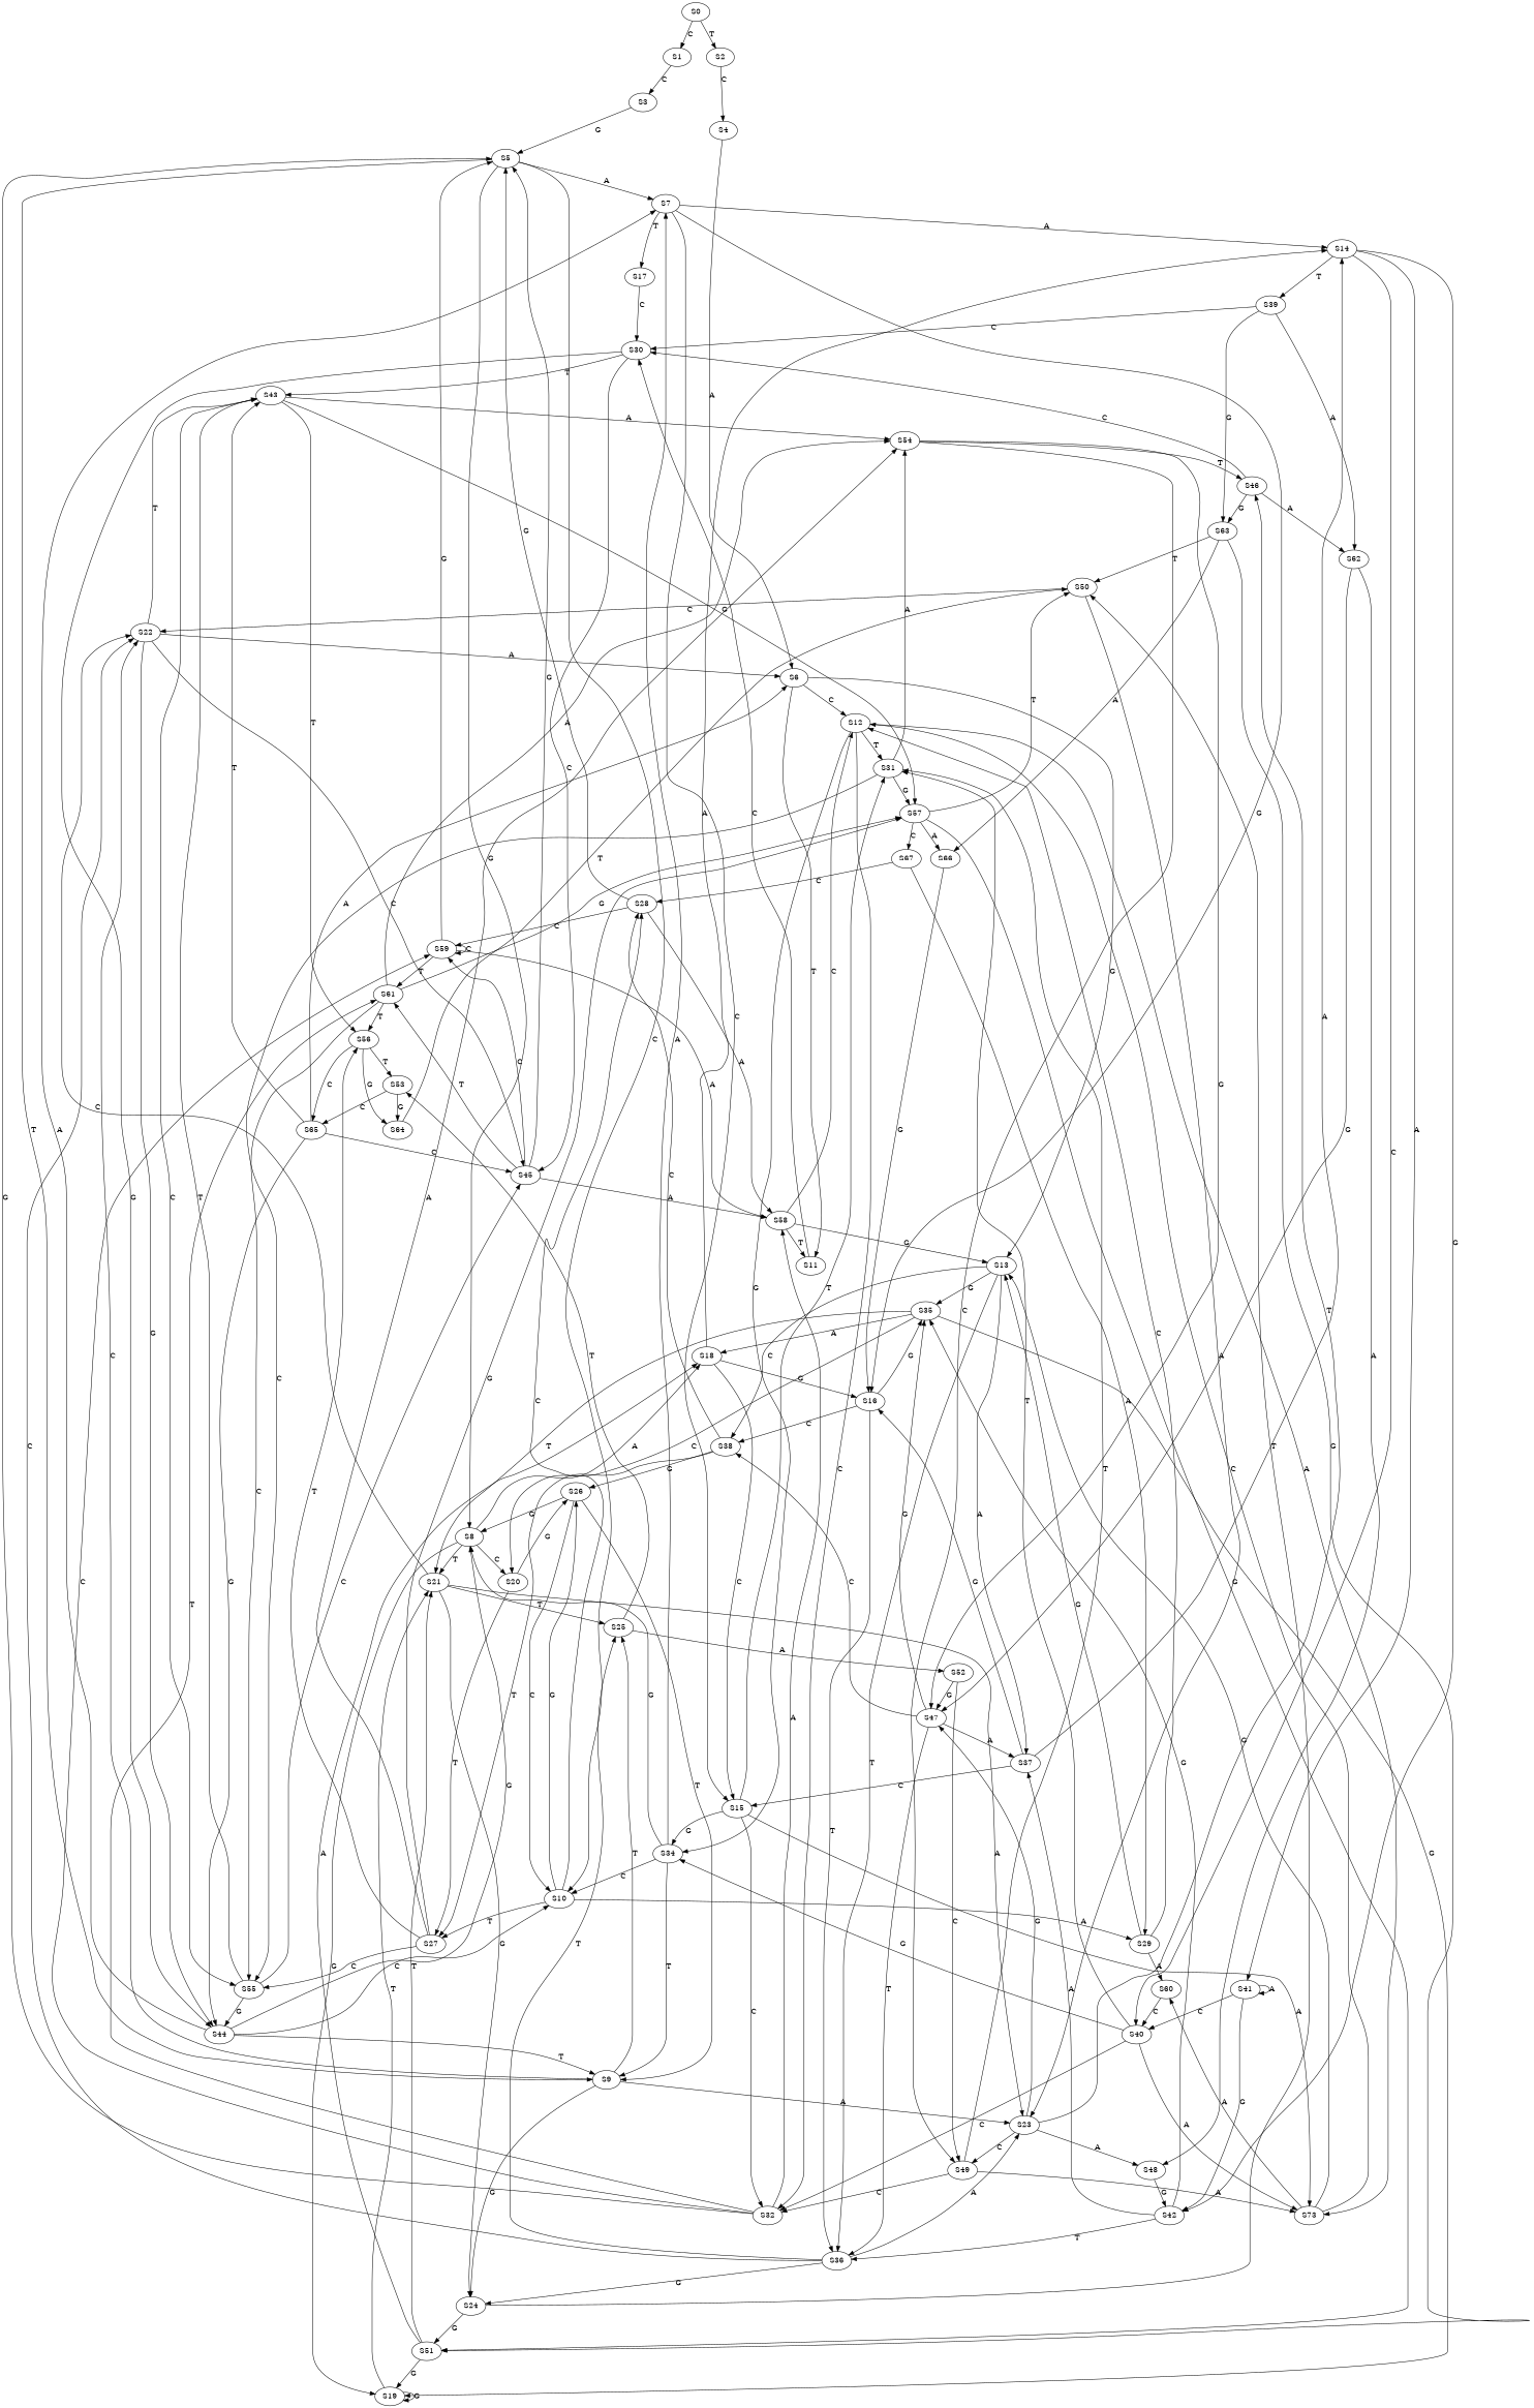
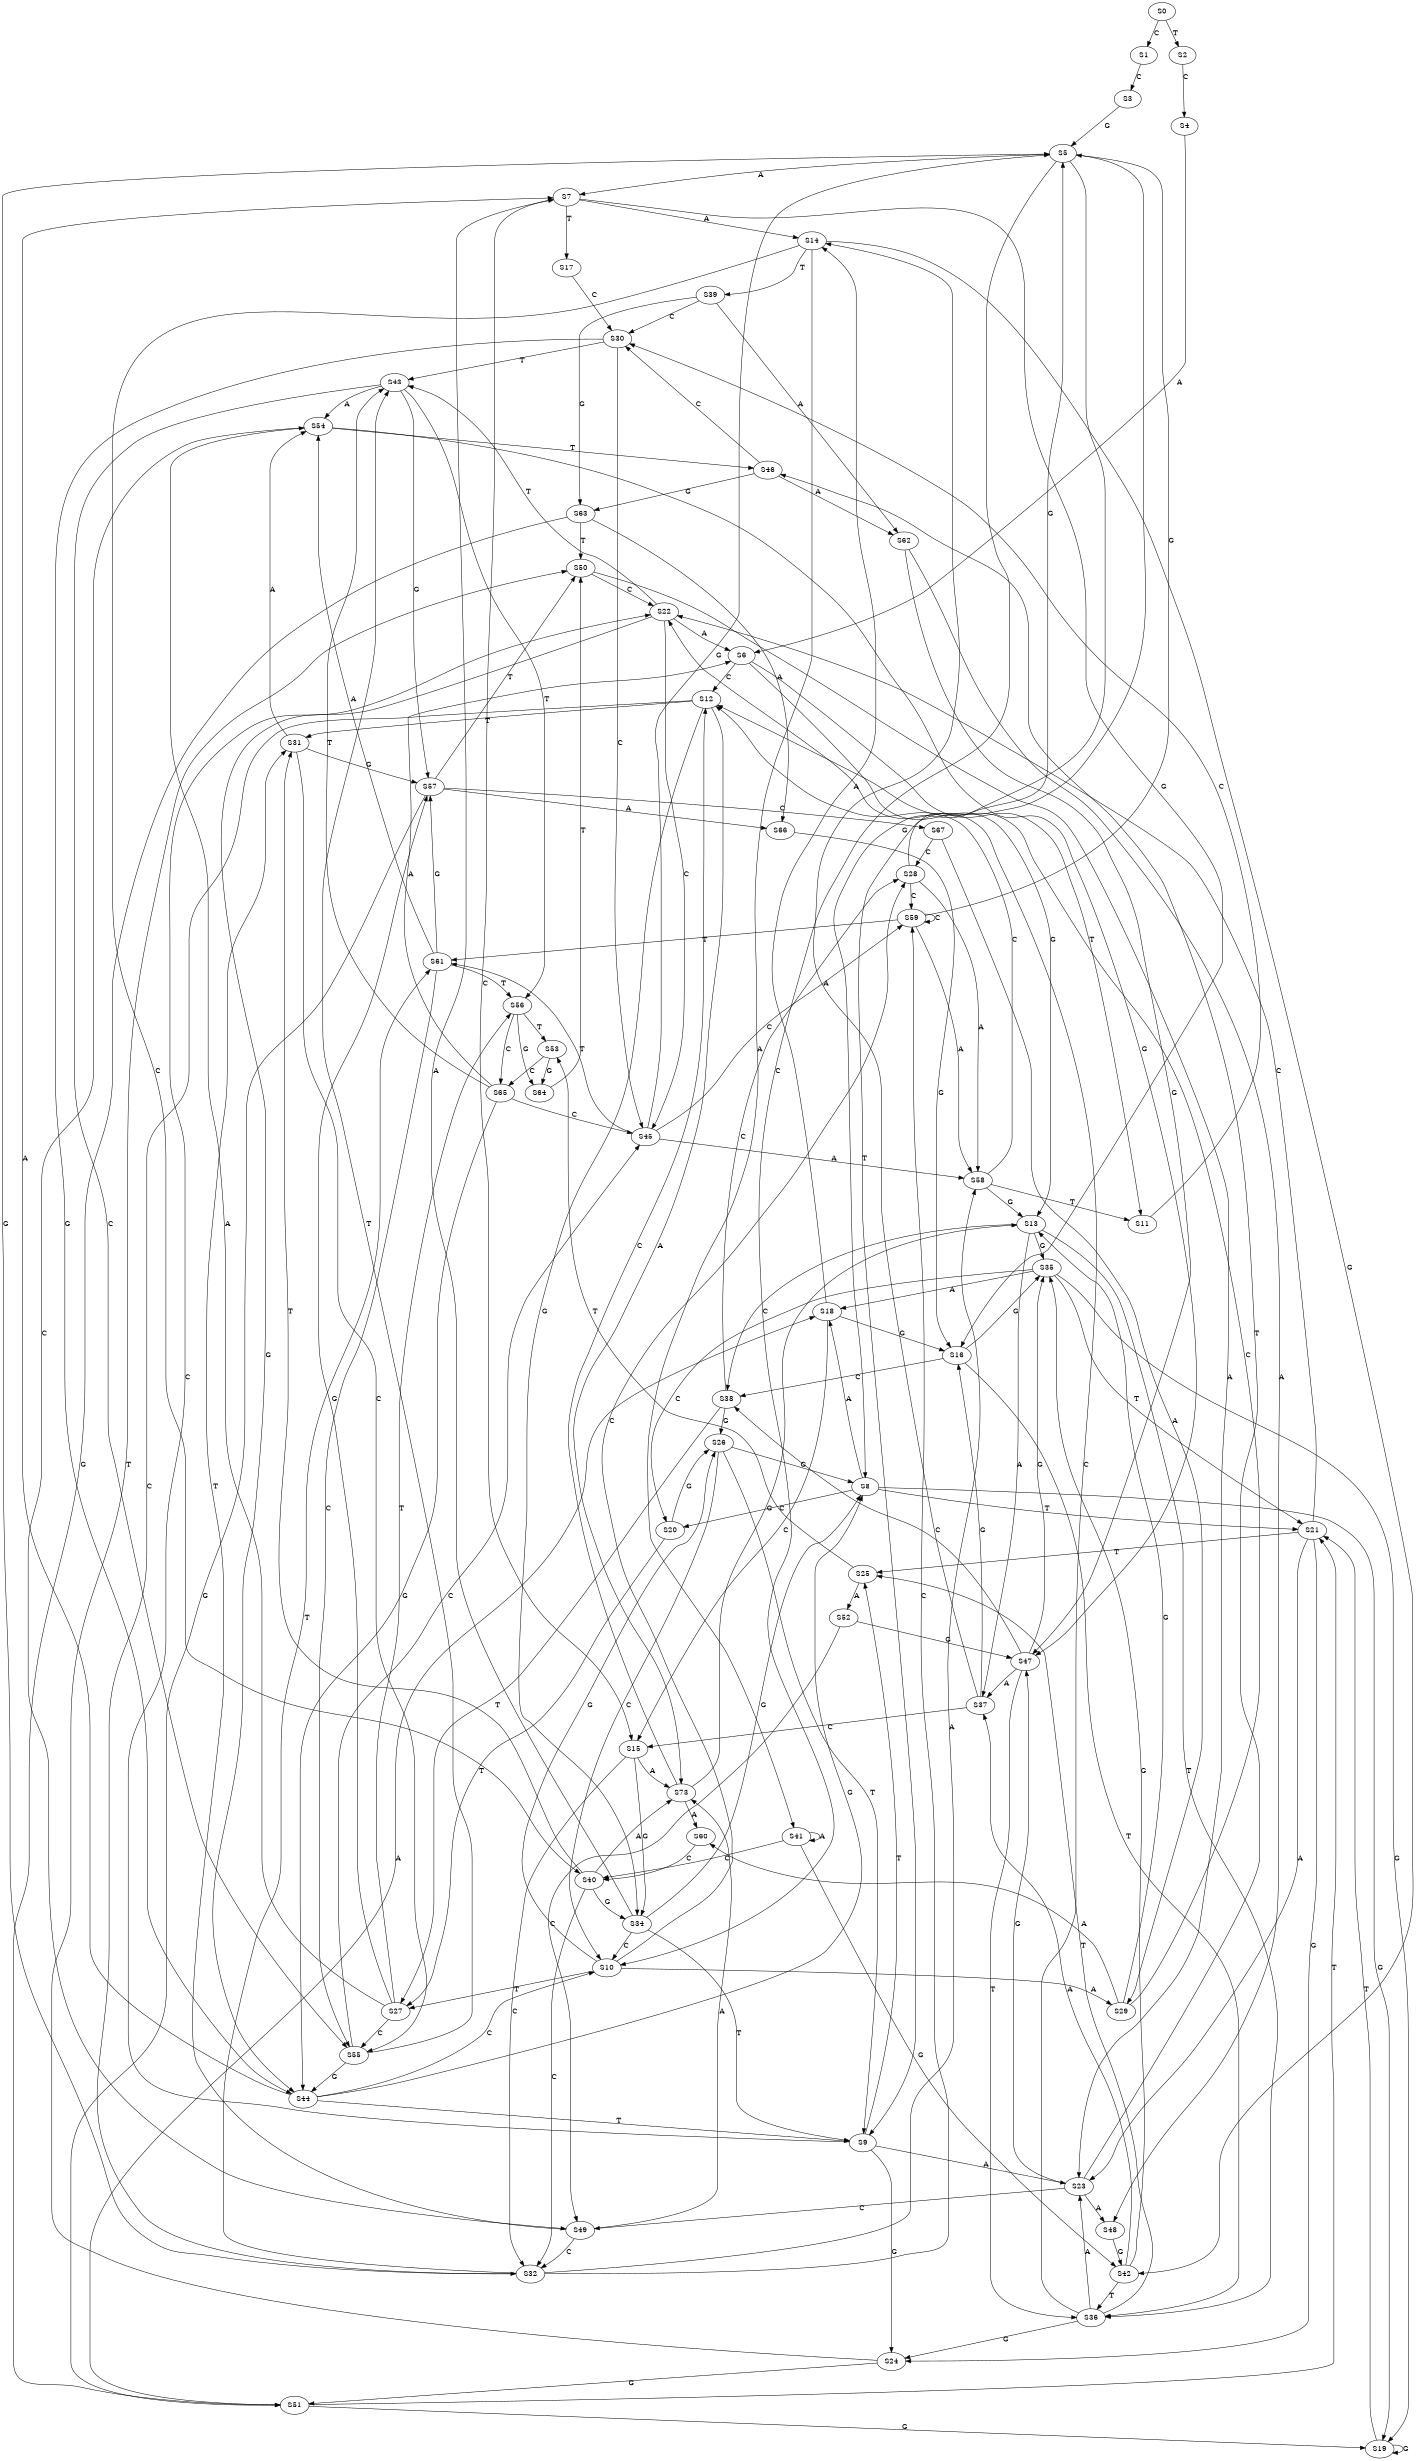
  strict digraph {
    S0
    S1
    S2
    S3
    S4
    S5
    S6
    S7
    S8
    S9
    S10
    S11
    S12
    S13
    S14
    S15
    S16
    S17
    S18
    S19
    S20
    S21
    S22
    S23
    S24
    S25
    S26
    S27
    S28
    S29
    S30
    S31
    S32
    n34 [label=S73]
    S34
    S35
    S36
    S37
    S38
    S39
    S40
    S41
    S42
    S43
    S44
    S45
    S46
    S47
    S48
    S49
    S50
    S51
    S52
    S53
    S54
    S55
    S56
    S57
    S58
    S59
    S60
    S61
    S62
    S63
    S64
    S65
    S66
    S67
    S0 -> S1 [label=C]
    S0 -> S2 [label=T]
    S1 -> S3 [label=C]
    S2 -> S4 [label=C]
    S3 -> S5 [label=G]
    S4 -> S6 [label=A]
    S5 -> S7 [label=A]
    S5 -> S8 [label=G]
    S5 -> S9 [label=T]
    S5 -> S10 [label=C]
    S6 -> S11 [label=T]
    S6 -> S12 [label=C]
    S6 -> S13 [label=G]
    S7 -> S14 [label=A]
    S7 -> S15 [label=C]
    S7 -> S16 [label=G]
    S7 -> S17 [label=T]
    S8 -> S18 [label=A]
    S8 -> S19 [label=G]
    S8 -> S20 [label=C]
    S8 -> S21 [label=T]
    S9 -> S22 [label=C]
    S9 -> S23 [label=A]
    S9 -> S24 [label=G]
    S9 -> S25 [label=T]
    S10 -> S26 [label=G]
    S10 -> S27 [label=T]
    S10 -> S28 [label=C]
    S10 -> S29 [label=A]
    S11 -> S30 [label=C]
    S12 -> S31 [label=T]
    S12 -> S32 [label=C]
    S12 -> n34 [label=A]
    S12 -> S34 [label=G]
    S13 -> S35 [label=G]
    S13 -> S36 [label=T]
    S13 -> S37 [label=A]
    S13 -> S38 [label=C]
    S14 -> S39 [label=T]
    S14 -> S40 [label=C]
    S14 -> S41 [label=A]
    S14 -> S42 [label=G]
-   S15 -> S31 [label=T]
    S15 -> S32 [label=C]
    S15 -> n34 [label=A]
    S15 -> S34 [label=G]
    S16 -> S35 [label=G]
    S16 -> S36 [label=T]
    S16 -> S38 [label=C]
    S17 -> S30 [label=C]
    S18 -> S14 [label=A]
    S18 -> S15 [label=C]
    S18 -> S16 [label=G]
    S19 -> S19 [label=G]
    S19 -> S21 [label=T]
    S20 -> S26 [label=G]
    S20 -> S27 [label=T]
    S21 -> S22 [label=C]
    S21 -> S23 [label=A]
    S21 -> S24 [label=G]
    S21 -> S25 [label=T]
    S22 -> S6 [label=A]
    S22 -> S43 [label=T]
    S22 -> S44 [label=G]
    S22 -> S45 [label=C]
    S23 -> S46 [label=T]
    S23 -> S47 [label=G]
    S23 -> S48 [label=A]
    S23 -> S49 [label=C]
    S24 -> S50 [label=T]
    S24 -> S51 [label=G]
    S25 -> S52 [label=A]
    S25 -> S53 [label=T]
    S26 -> S8 [label=G]
    S26 -> S9 [label=T]
    S26 -> S10 [label=C]
    S27 -> S54 [label=A]
    S27 -> S55 [label=C]
    S27 -> S56 [label=T]
    S27 -> S57 [label=G]
    S28 -> S5 [label=G]
    S28 -> S58 [label=A]
    S28 -> S59 [label=C]
    S29 -> S12 [label=C]
    S29 -> S13 [label=G]
    S29 -> S60 [label=A]
    S30 -> S43 [label=T]
    S30 -> S44 [label=G]
    S30 -> S45 [label=C]
    S31 -> S54 [label=A]
    S31 -> S55 [label=C]
    S31 -> S57 [label=G]
    S32 -> S5 [label=G]
    S32 -> S58 [label=A]
    S32 -> S59 [label=C]
    S32 -> S61 [label=T]
    n34 -> S12 [label=C]
    n34 -> S13 [label=G]
    n34 -> S60 [label=A]
    S34 -> S7 [label=A]
    S34 -> S8 [label=G]
    S34 -> S9 [label=T]
    S34 -> S10 [label=C]
    S35 -> S18 [label=A]
    S35 -> S19 [label=G]
    S35 -> S20 [label=C]
    S35 -> S21 [label=T]
    S36 -> S22 [label=C]
    S36 -> S23 [label=A]
    S36 -> S24 [label=G]
    S36 -> S25 [label=T]
    S37 -> S14 [label=A]
    S37 -> S15 [label=C]
    S37 -> S16 [label=G]
    S38 -> S26 [label=G]
    S38 -> S27 [label=T]
    S38 -> S28 [label=C]
    S39 -> S30 [label=C]
    S39 -> S62 [label=A]
    S39 -> S63 [label=G]
    S40 -> S31 [label=T]
    S40 -> S32 [label=C]
    S40 -> n34 [label=A]
    S40 -> S34 [label=G]
    S41 -> S40 [label=C]
    S41 -> S41 [label=A]
    S41 -> S42 [label=G]
    S42 -> S35 [label=G]
    S42 -> S36 [label=T]
    S42 -> S37 [label=A]
    S43 -> S54 [label=A]
    S43 -> S55 [label=C]
    S43 -> S56 [label=T]
    S43 -> S57 [label=G]
    S44 -> S7 [label=A]
    S44 -> S8 [label=G]
    S44 -> S9 [label=T]
    S44 -> S10 [label=C]
    S45 -> S5 [label=G]
    S45 -> S58 [label=A]
    S45 -> S59 [label=C]
    S45 -> S61 [label=T]
    S46 -> S30 [label=C]
    S46 -> S62 [label=A]
    S46 -> S63 [label=G]
    S47 -> S35 [label=G]
    S47 -> S36 [label=T]
    S47 -> S37 [label=A]
    S47 -> S38 [label=C]
    S48 -> S42 [label=G]
    S49 -> S31 [label=T]
    S49 -> S32 [label=C]
    S49 -> n34 [label=A]
    S50 -> S22 [label=C]
    S50 -> S23 [label=A]
    S51 -> S18 [label=A]
    S51 -> S19 [label=G]
    S51 -> S21 [label=T]
    S52 -> S47 [label=G]
    S52 -> S49 [label=C]
    S53 -> S64 [label=G]
    S53 -> S65 [label=C]
    S54 -> S46 [label=T]
    S54 -> S47 [label=G]
    S54 -> S49 [label=C]
    S55 -> S43 [label=T]
    S55 -> S44 [label=G]
    S55 -> S45 [label=C]
    S56 -> S53 [label=T]
    S56 -> S64 [label=G]
    S56 -> S65 [label=C]
    S57 -> S50 [label=T]
    S57 -> S51 [label=G]
    S57 -> S66 [label=A]
    S57 -> S67 [label=C]
    S58 -> S11 [label=T]
    S58 -> S12 [label=C]
    S58 -> S13 [label=G]
    S59 -> S5 [label=G]
    S59 -> S58 [label=A]
    S59 -> S59 [label=C]
    S59 -> S61 [label=T]
    S60 -> S40 [label=C]
    S61 -> S54 [label=A]
    S61 -> S55 [label=C]
    S61 -> S56 [label=T]
    S61 -> S57 [label=G]
    S62 -> S47 [label=G]
    S62 -> S48 [label=A]
    S63 -> S50 [label=T]
    S63 -> S51 [label=G]
    S63 -> S66 [label=A]
    S64 -> S50 [label=T]
    S65 -> S6 [label=A]
    S65 -> S43 [label=T]
    S65 -> S44 [label=G]
    S65 -> S45 [label=C]
    S66 -> S16 [label=G]
    S67 -> S28 [label=C]
    S67 -> S29 [label=A]
  }
